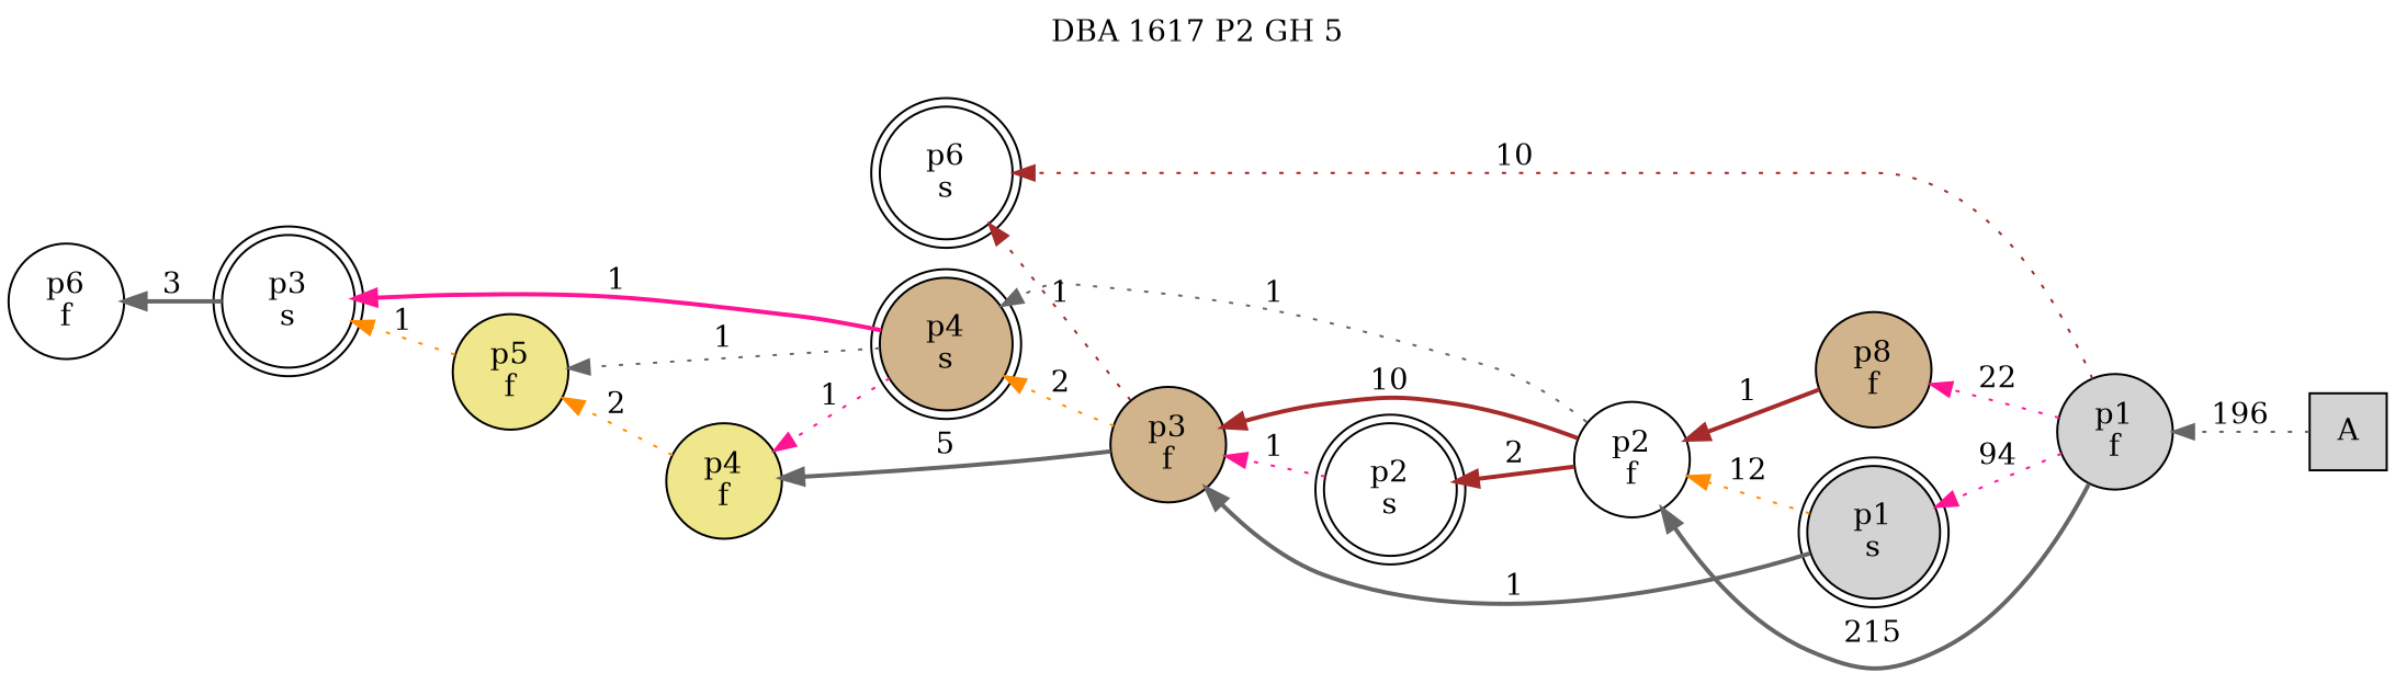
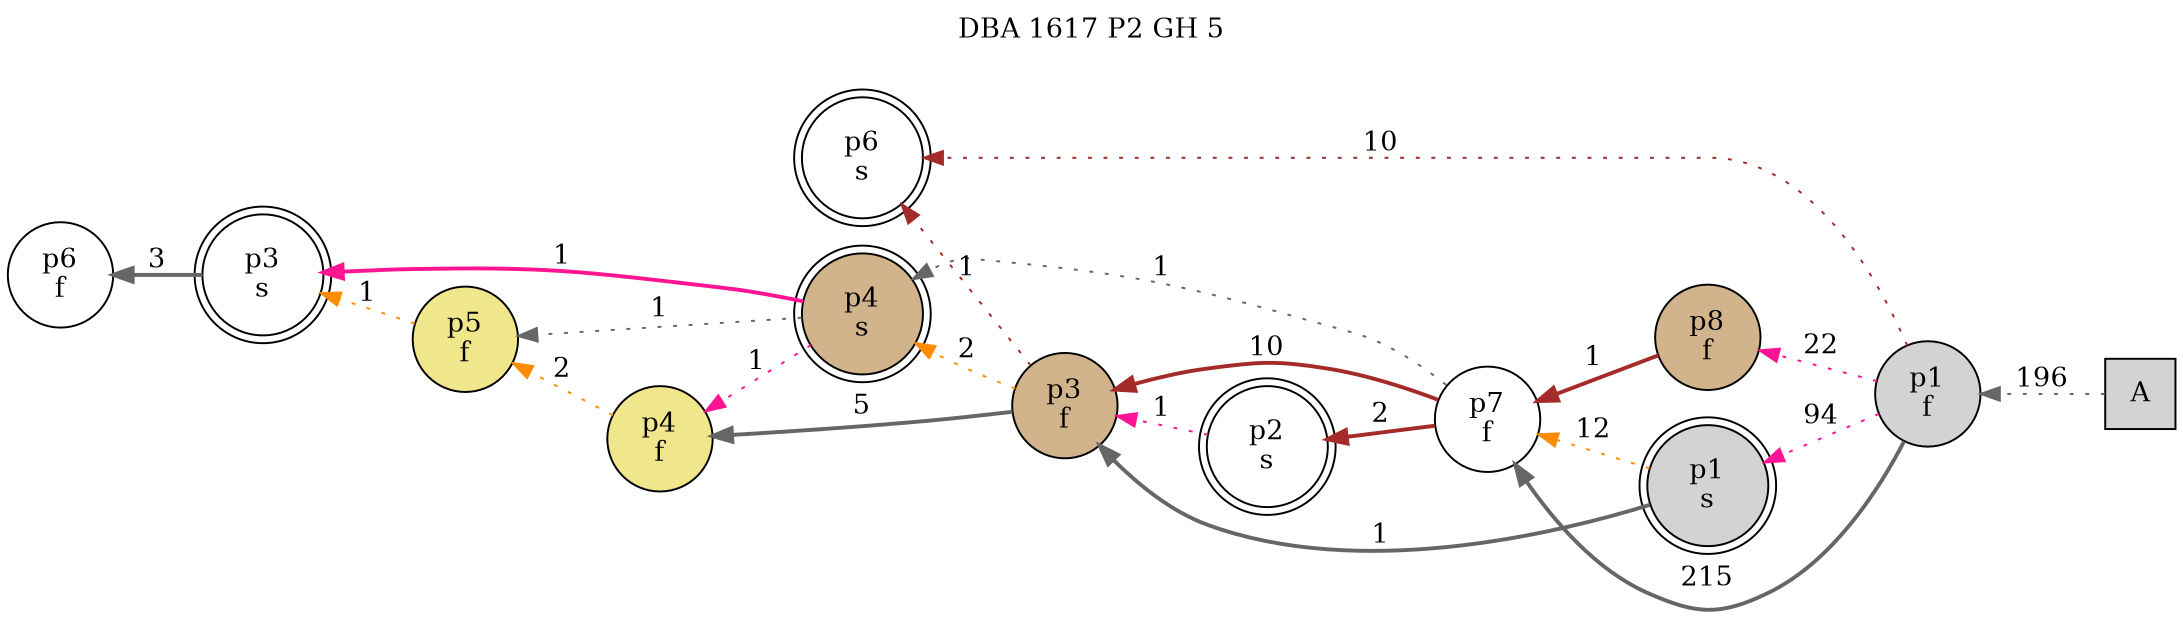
  digraph {
    label=" DBA 1617 P2 GH 5 "
    labelloc=tl
    rankdir=RL
    node [fillcolor=white shape=circle style=filled]
    edge [color=gray40 style=dotted]
    n1 [fillcolor=lightgrey label=A shape=square]
    n2 [fillcolor=lightgrey label="p1\nf"]
-   n3 [label="p2\nf"]
+   n3 [label="p7\nf"]
    n4 [fillcolor=lightgrey label="p1\ns" shape=doublecircle]
    n5 [fillcolor=tan label="p8\nf"]
    n6 [label="p6\ns" shape=doublecircle]
    n7 [fillcolor=tan label="p3\nf"]
    n8 [label="p2\ns" shape=doublecircle]
    n9 [fillcolor=tan label="p4\ns" shape=doublecircle]
    n10 [fillcolor=khaki label="p4\nf"]
    n11 [fillcolor=khaki label="p5\nf"]
    n12 [label="p3\ns" shape=doublecircle]
    n13 [label="p6\nf"]
    n1 -> n2 [label=196]
    n2 -> n3 [label=215 style=bold]
    n2 -> n4 [color=deeppink label=94]
    n2 -> n5 [color=deeppink label=22]
    n2 -> n6 [color=brown label=10]
    n3 -> n7 [color=brown label=10 style=bold]
    n3 -> n8 [color=brown label=2 style=bold]
    n3 -> n9 [label=1]
    n4 -> n3 [color=darkorange label=12]
    n4 -> n7 [label=1 style=bold]
    n5 -> n3 [color=brown label=1 style=bold]
    n7 -> n6 [color=brown label=1]
    n7 -> n9 [color=darkorange label=2]
    n7 -> n10 [label=5 style=bold]
    n8 -> n7 [color=deeppink label=1]
    n9 -> n10 [color=deeppink label=1]
    n9 -> n11 [label=1]
    n9 -> n12 [color=deeppink label=1 style=bold]
    n10 -> n11 [color=darkorange label=2]
    n11 -> n12 [color=darkorange label=1]
    n12 -> n13 [label=3 style=bold]
  }
